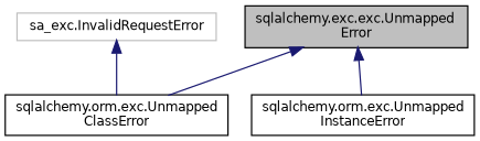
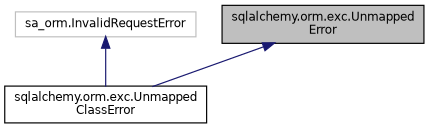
  digraph {
    node [color=black fillcolor=white fontname=Helvetica fontsize=10 shape=record style=filled]
    edge [color=midnightblue dir=back fontname=Helvetica fontsize=10 labelfontname=Helvetica labelfontsize=10 style=solid]
-   n1 [fillcolor=grey75 fontcolor=black height=0.2 label="sqlalchemy.exc.exc.Unmapped\lError" width=0.4]
+   n1 [fillcolor=grey75 fontcolor=black height=0.2 label="sqlalchemy.orm.exc.Unmapped\lError" width=0.4]
    n2 [height=0.2 label="sqlalchemy.orm.exc.Unmapped\lClassError" width=0.4]
-   n3 [height=0.2 label="sqlalchemy.orm.exc.Unmapped\lInstanceError" width=0.4]
-   n4 [color=grey75 height=0.2 label="sa_exc.InvalidRequestError" width=0.4]
+   n4 [color=grey75 height=0.2 label="sa_orm.InvalidRequestError" width=0.4]
    n1 -> n2
-   n1 -> n3
    n4 -> n2
  }
